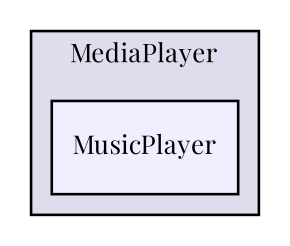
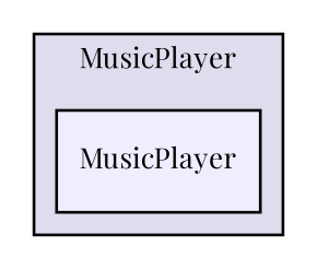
  digraph {
    compound=true
    rankdir=LR
    fontname="Playfair Display"
    n1 [fillcolor="#eeeeff" fontname="Playfair Display" fontsize=10 label=MusicPlayer pencolor=black shape=box style=filled]
    subgraph cluster_1 {
      bgcolor="#ddddee"
      fontsize=10
-     label=MediaPlayer
+     label=MusicPlayer
      pencolor=black
      n1
    }
  }
